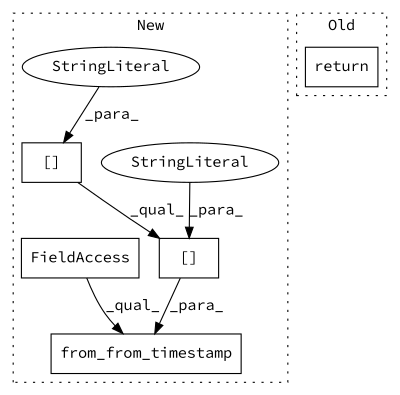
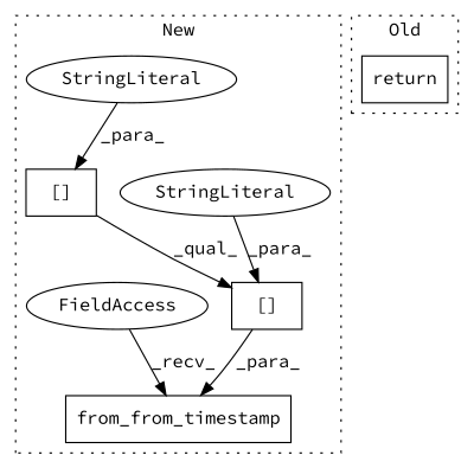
  digraph {
    fontname="Source Code Pro"
    node [a=2 fontname="Source Code Pro" shape=box]
    edge [fontname="Source Code Pro"]
    n1 [a=32 l="19,1" label=from_from_timestamp s="2699,2752"]
    n2 [l="13,1" label="[]" s="2718,2751"]
    n3 [a=45 l=20 label=StringLiteral s=2731 shape=ellipse]
    n4 [l="5,1" label="[]" s="2718,2729"]
    n5 [a=45 l=6 label=StringLiteral s=2723 shape=ellipse]
-   n6 [a=22 l=13 label=FieldAccess s=2677]
+   n6 [a=22 l=13 label=FieldAccess s=2677 shape=ellipse]
    n7 [a=41 l=7 label=return s=2848]
    subgraph cluster_1 {
      label=New
      style=dotted
      n1
      n2
      n3
      n4
      n5
      n6
    }
    subgraph cluster_2 {
      label=Old
      style=dotted
      n7
    }
    n2 -> n1 [label=_para_]
    n3 -> n2 [label=_para_]
    n4 -> n2 [label=_qual_]
    n5 -> n4 [label=_para_]
-   n6 -> n1 [label=_qual_]
+   n6 -> n1 [label=_recv_]
  }
